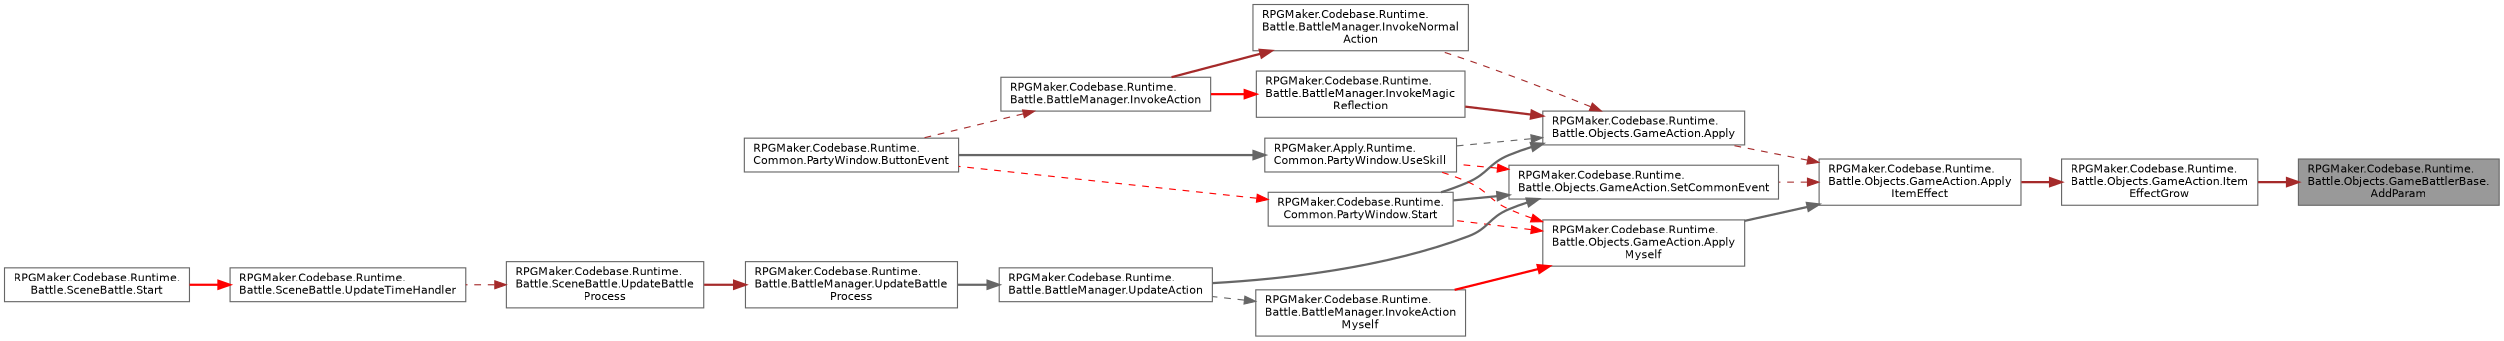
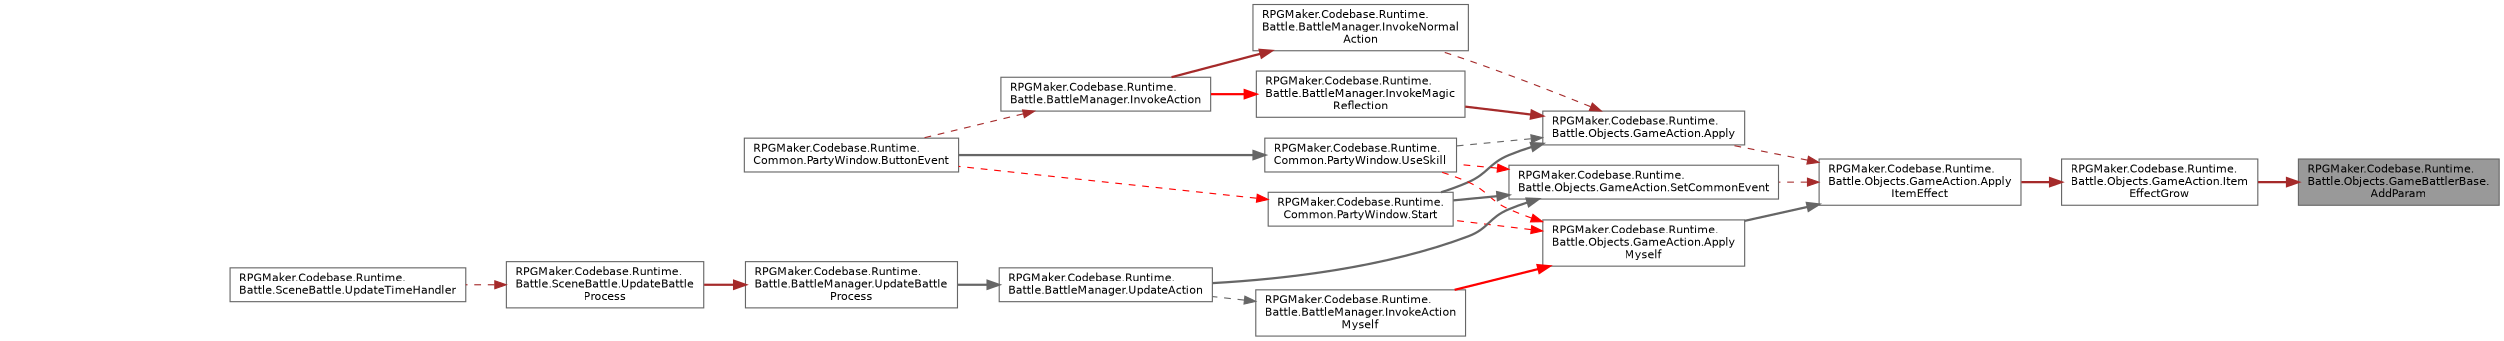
  digraph {
    rankdir=RL
    node [color=grey40 fillcolor=white fontname=Helvetica fontsize=10 shape=box style=filled]
    edge [color=brown dir=back fontname=Helvetica fontsize=10 labelfontname=Helvetica labelfontsize=10 style=bold]
    n1 [color=gray40 fillcolor=grey60 fontcolor=black height=0.2 label="RPGMaker.Codebase.Runtime.\lBattle.Objects.GameBattlerBase.\lAddParam" width=0.4]
    n2 [height=0.2 label="RPGMaker.Codebase.Runtime.\lBattle.Objects.GameAction.Item\lEffectGrow" width=0.4]
    n3 [height=0.2 label="RPGMaker.Codebase.Runtime.\lBattle.Objects.GameAction.Apply\lItemEffect" width=0.4]
    n4 [height=0.2 label="RPGMaker.Codebase.Runtime.\lBattle.Objects.GameAction.Apply" width=0.4]
    n5 [height=0.2 label="RPGMaker.Codebase.Runtime.\lBattle.Objects.GameAction.Apply\lMyself" width=0.4]
    n6 [height=0.2 label="RPGMaker.Codebase.Runtime.\lBattle.Objects.GameAction.SetCommonEvent" width=0.4]
    n7 [height=0.2 label="RPGMaker.Codebase.Runtime.\lBattle.BattleManager.InvokeMagic\lReflection" width=0.4]
    n8 [height=0.2 label="RPGMaker.Codebase.Runtime.\lBattle.BattleManager.InvokeNormal\lAction" width=0.4]
    n9 [height=0.2 label="RPGMaker.Codebase.Runtime.\lCommon.PartyWindow.Start" width=0.4]
-   n10 [height=0.2 label="RPGMaker.Apply.Runtime.\lCommon.PartyWindow.UseSkill" width=0.4]
+   n10 [height=0.2 label="RPGMaker.Codebase.Runtime.\lCommon.PartyWindow.UseSkill" width=0.4]
    n11 [height=0.2 label="RPGMaker.Codebase.Runtime.\lBattle.BattleManager.InvokeAction\lMyself" width=0.4]
    n12 [height=0.2 label="RPGMaker.Codebase.Runtime.\lBattle.BattleManager.UpdateAction" width=0.4]
    n13 [height=0.2 label="RPGMaker.Codebase.Runtime.\lBattle.BattleManager.InvokeAction" width=0.4]
    n14 [height=0.2 label="RPGMaker.Codebase.Runtime.\lCommon.PartyWindow.ButtonEvent" width=0.4]
    n15 [height=0.2 label="RPGMaker.Codebase.Runtime.\lBattle.BattleManager.UpdateBattle\lProcess" width=0.4]
    n16 [height=0.2 label="RPGMaker.Codebase.Runtime.\lBattle.SceneBattle.UpdateBattle\lProcess" width=0.4]
    n17 [height=0.2 label="RPGMaker.Codebase.Runtime.\lBattle.SceneBattle.UpdateTimeHandler" width=0.4]
-   n18 [height=0.2 label="RPGMaker.Codebase.Runtime.\lBattle.SceneBattle.Start" width=0.4]
    n1 -> n2
    n2 -> n3
    n3 -> n4 [style=dashed]
    n3 -> n5 [color=gray40]
    n3 -> n6 [style=dashed]
    n4 -> n7
    n4 -> n8 [style=dashed]
    n4 -> n9 [color=gray40]
    n4 -> n10 [color=gray40 style=dashed]
    n5 -> n9 [color=red style=dashed]
    n5 -> n10 [color=red style=dashed]
    n5 -> n11 [color=red]
    n6 -> n9 [color=gray40]
    n6 -> n10 [color=red style=dashed]
    n6 -> n12 [color=gray40]
    n7 -> n13 [color=red]
    n8 -> n13
    n9 -> n14 [color=red style=dashed]
    n10 -> n14 [color=gray40]
    n11 -> n12 [color=gray40 style=dashed]
    n12 -> n15 [color=gray40]
    n13 -> n14 [style=dashed]
    n15 -> n16
    n16 -> n17 [style=dashed]
-   n17 -> n18 [color=red]
  }
